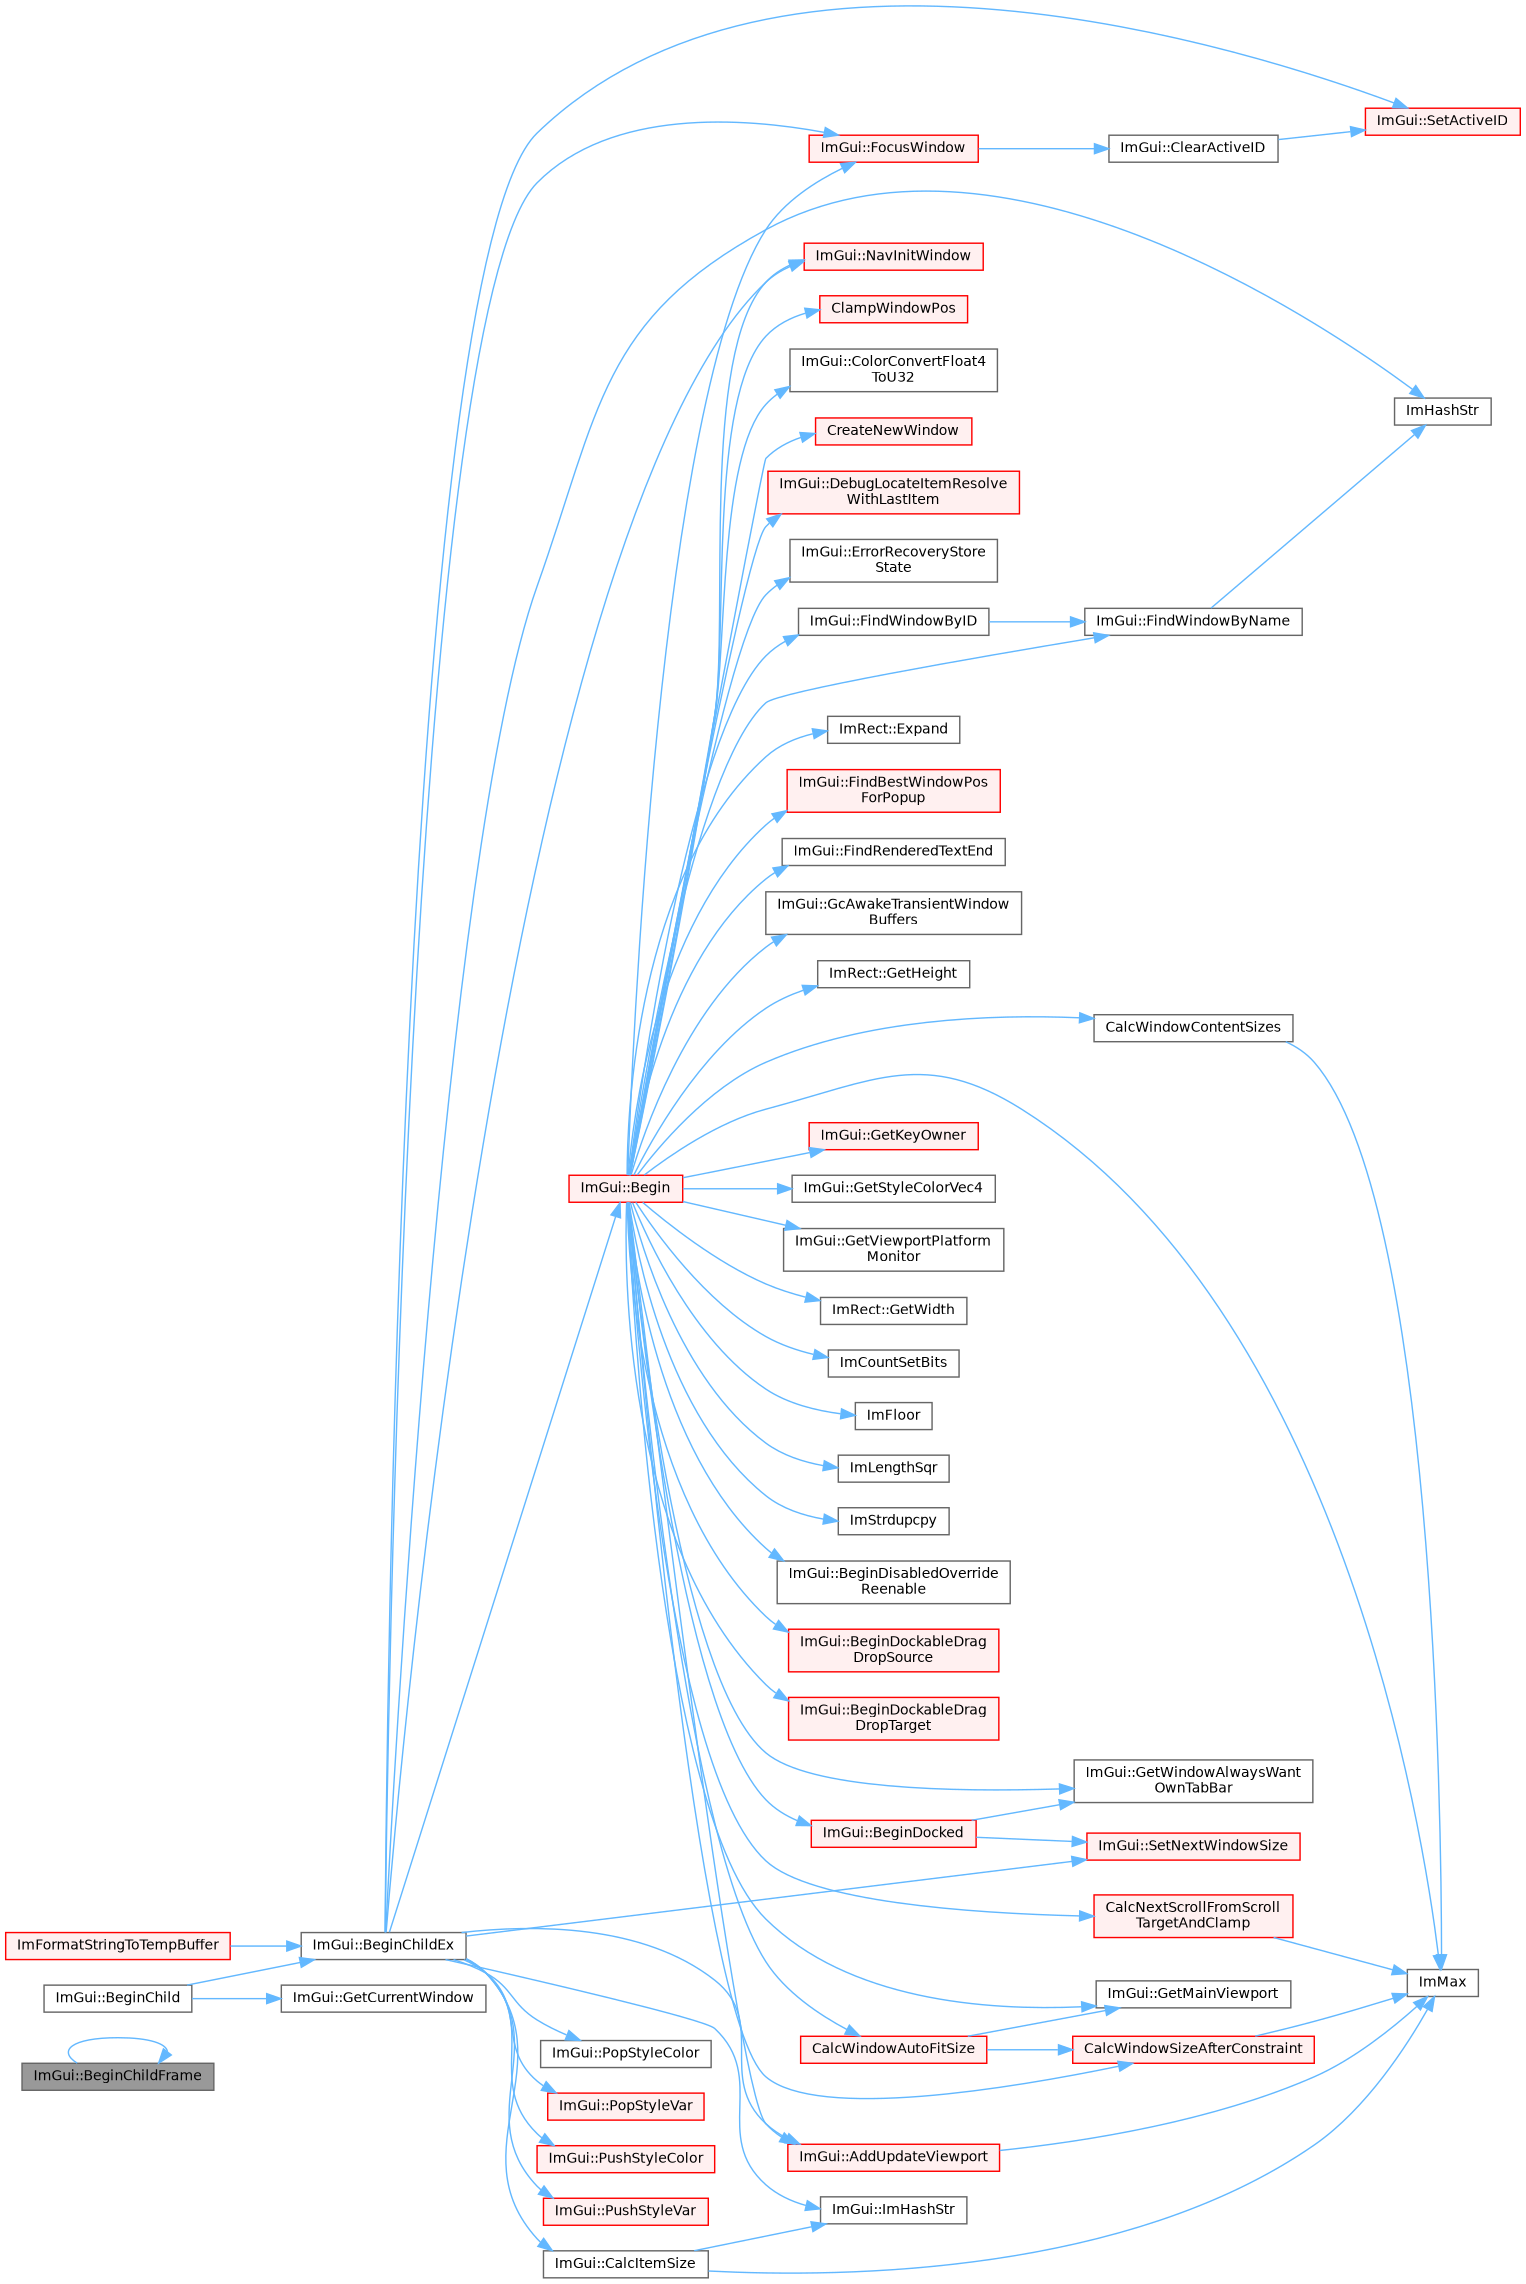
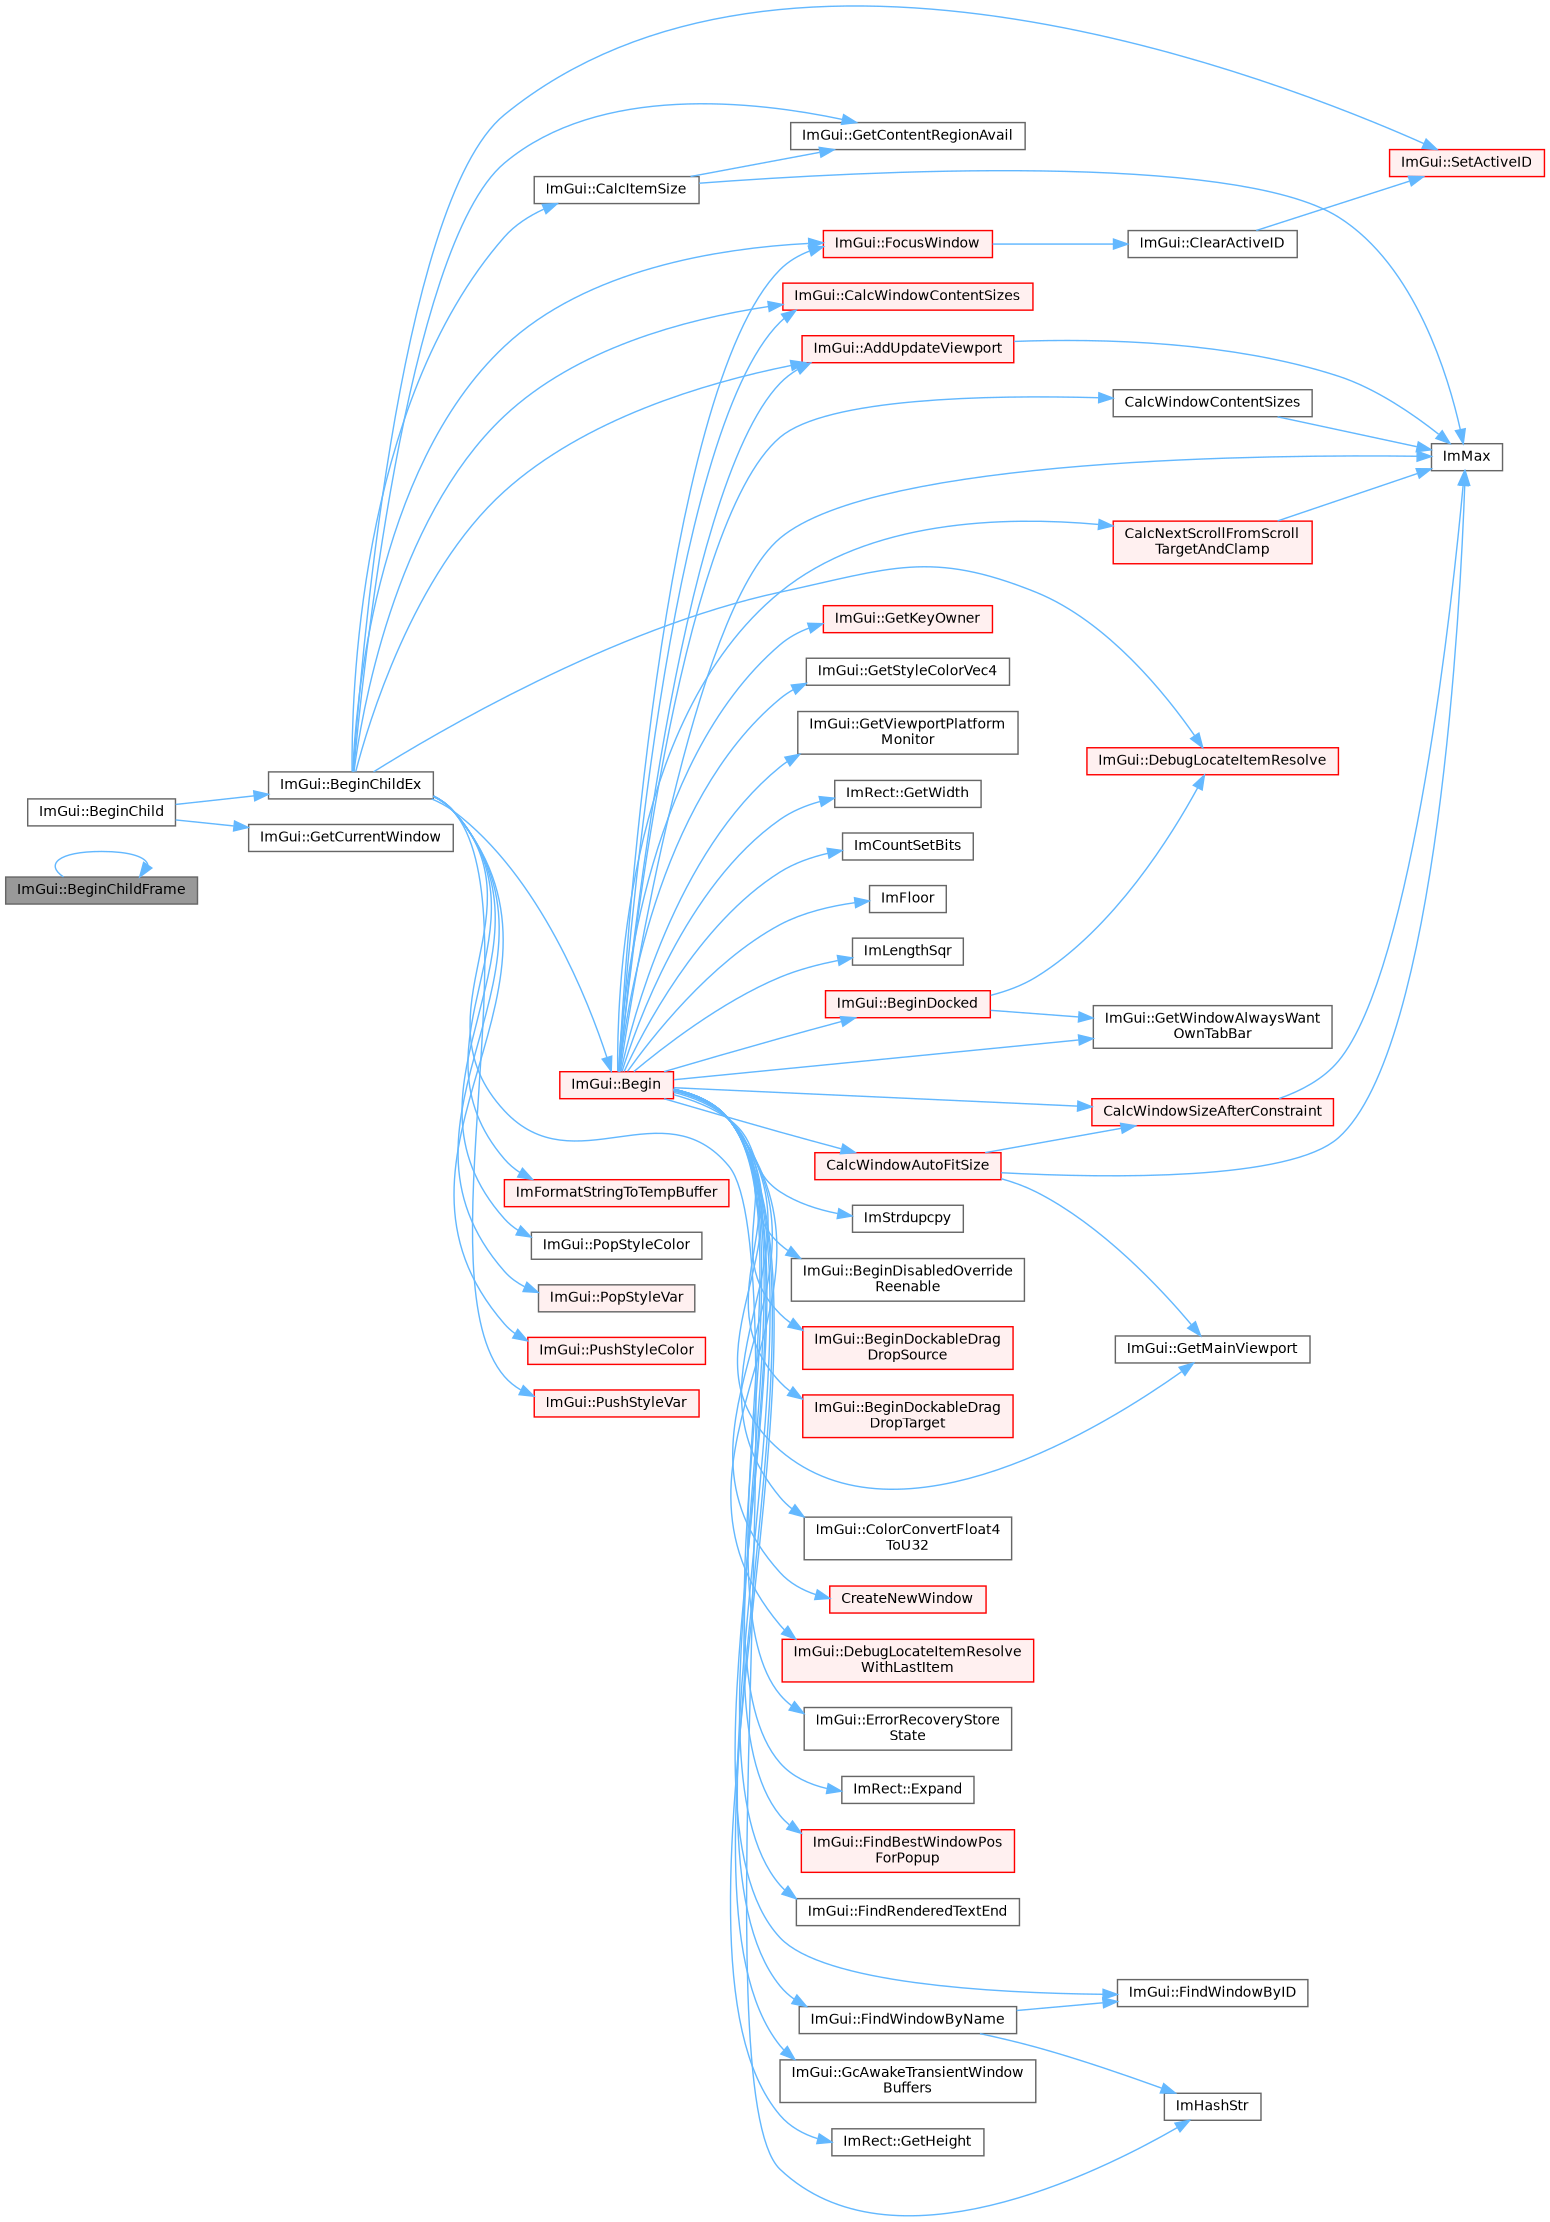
  digraph {
    rankdir=LR
    node [color=grey40 fillcolor=white fontname=Helvetica fontsize=10 shape=box style=filled]
    edge [color=steelblue1 fontname=Helvetica fontsize=10 labelfontname=Helvetica labelfontsize=10 style=solid]
    n1 [color=gray40 fillcolor=grey60 fontcolor=black height=0.2 label="ImGui::BeginChildFrame" width=0.4]
    n2 [height=0.2 label="ImGui::BeginChild" width=0.4]
    n3 [height=0.2 label="ImGui::BeginChildEx" width=0.4]
    n4 [height=0.2 label="ImGui::GetCurrentWindow" width=0.4]
    n5 [color=red fillcolor="#FFF0F0" height=0.2 label="ImGui::Begin" width=0.4]
-   n6 [color=red fillcolor="#FFF0F0" height=0.2 label="ImGui::SetNextWindowSize" width=0.4]
+   n6 [color=red fillcolor="#FFF0F0" height=0.2 label="ImGui::DebugLocateItemResolve" width=0.4]
    n7 [height=0.2 label=ImHashStr width=0.4]
    n8 [color=red fillcolor="#FFF0F0" height=0.2 label="ImGui::FocusWindow" width=0.4]
    n9 [color=red fillcolor="#FFF0F0" height=0.2 label="ImGui::SetActiveID" width=0.4]
-   n10 [color=red fillcolor="#FFF0F0" height=0.2 label="ImGui::NavInitWindow" width=0.4]
+   n10 [color=red fillcolor="#FFF0F0" height=0.2 label="ImGui::CalcWindowContentSizes" width=0.4]
    n11 [height=0.2 label="ImGui::CalcItemSize" width=0.4]
-   n12 [height=0.2 label="ImGui::ImHashStr" width=0.4]
+   n12 [height=0.2 label="ImGui::GetContentRegionAvail" width=0.4]
    n13 [color=red fillcolor="#FFF0F0" height=0.2 label=ImFormatStringToTempBuffer width=0.4]
    n14 [height=0.2 label="ImGui::PopStyleColor" width=0.4]
-   n15 [color=red fillcolor="#FFF0F0" height=0.2 label="ImGui::PopStyleVar" width=0.4]
+   n15 [fillcolor="#FFF0F0" height=0.2 label="ImGui::PopStyleVar" width=0.4]
    n16 [color=red fillcolor="#FFF0F0" height=0.2 label="ImGui::PushStyleColor" width=0.4]
    n17 [color=red fillcolor="#FFF0F0" height=0.2 label="ImGui::PushStyleVar" width=0.4]
    n18 [color=red fillcolor="#FFF0F0" height=0.2 label="ImGui::AddUpdateViewport" width=0.4]
    n19 [height=0.2 label=ImMax width=0.4]
    n20 [height=0.2 label="ImGui::BeginDisabledOverride\lReenable" width=0.4]
    n21 [color=red fillcolor="#FFF0F0" height=0.2 label="ImGui::BeginDockableDrag\lDropSource" width=0.4]
    n22 [color=red fillcolor="#FFF0F0" height=0.2 label="ImGui::BeginDockableDrag\lDropTarget" width=0.4]
    n23 [color=red fillcolor="#FFF0F0" height=0.2 label="ImGui::BeginDocked" width=0.4]
    n24 [height=0.2 label="ImGui::GetWindowAlwaysWant\lOwnTabBar" width=0.4]
    n25 [color=red fillcolor="#FFF0F0" height=0.2 label="CalcNextScrollFromScroll\lTargetAndClamp" width=0.4]
    n26 [color=red fillcolor="#FFF0F0" height=0.2 label=CalcWindowAutoFitSize width=0.4]
    n27 [color=red fillcolor="#FFF0F0" height=0.2 label=CalcWindowSizeAfterConstraint width=0.4]
    n28 [height=0.2 label="ImGui::GetMainViewport" width=0.4]
    n29 [height=0.2 label=CalcWindowContentSizes width=0.4]
-   n30 [color=red fillcolor="#FFF0F0" height=0.2 label=ClampWindowPos width=0.4]
    n31 [height=0.2 label="ImGui::ColorConvertFloat4\lToU32" width=0.4]
    n32 [color=red fillcolor="#FFF0F0" height=0.2 label=CreateNewWindow width=0.4]
    n33 [color=red fillcolor="#FFF0F0" height=0.2 label="ImGui::DebugLocateItemResolve\lWithLastItem" width=0.4]
    n34 [height=0.2 label="ImGui::ErrorRecoveryStore\lState" width=0.4]
    n35 [height=0.2 label="ImRect::Expand" width=0.4]
    n36 [color=red fillcolor="#FFF0F0" height=0.2 label="ImGui::FindBestWindowPos\lForPopup" width=0.4]
    n37 [height=0.2 label="ImGui::FindRenderedTextEnd" width=0.4]
    n38 [height=0.2 label="ImGui::FindWindowByID" width=0.4]
    n39 [height=0.2 label="ImGui::FindWindowByName" width=0.4]
    n40 [height=0.2 label="ImGui::GcAwakeTransientWindow\lBuffers" width=0.4]
    n41 [height=0.2 label="ImRect::GetHeight" width=0.4]
    n42 [color=red fillcolor="#FFF0F0" height=0.2 label="ImGui::GetKeyOwner" width=0.4]
    n43 [height=0.2 label="ImGui::GetStyleColorVec4" width=0.4]
    n44 [height=0.2 label="ImGui::GetViewportPlatform\lMonitor" width=0.4]
    n45 [height=0.2 label="ImRect::GetWidth" width=0.4]
    n46 [height=0.2 label=ImCountSetBits width=0.4]
    n47 [height=0.2 label=ImFloor width=0.4]
    n48 [height=0.2 label=ImLengthSqr width=0.4]
    n49 [height=0.2 label=ImStrdupcpy width=0.4]
    n50 [height=0.2 label="ImGui::ClearActiveID" width=0.4]
    n1 -> n1
    n2 -> n3
    n2 -> n4
    n3 -> n5
    n3 -> n6
    n3 -> n7
    n3 -> n8
    n3 -> n9
    n3 -> n10
    n3 -> n11
    n3 -> n12
-   n13 -> n3
+   n3 -> n13
    n3 -> n14
    n3 -> n15
    n3 -> n16
    n3 -> n17
    n3 -> n18
    n5 -> n8
    n5 -> n10
    n5 -> n18
    n5 -> n19
    n5 -> n20
    n5 -> n21
    n5 -> n22
    n5 -> n23
    n5 -> n24
    n5 -> n25
    n5 -> n26
    n5 -> n27
    n5 -> n28
    n5 -> n29
-   n5 -> n30
    n5 -> n31
    n5 -> n32
    n5 -> n33
    n5 -> n34
    n5 -> n35
    n5 -> n36
    n5 -> n37
    n5 -> n38
    n5 -> n39
    n5 -> n40
    n5 -> n41
    n5 -> n42
    n5 -> n43
    n5 -> n44
    n5 -> n45
    n5 -> n46
    n5 -> n47
    n5 -> n48
    n5 -> n49
    n8 -> n50
    n11 -> n12
    n11 -> n19
    n18 -> n19
    n23 -> n6
    n23 -> n24
    n25 -> n19
+   n26 -> n19
    n26 -> n27
    n26 -> n28
    n27 -> n19
    n29 -> n19
    n39 -> n7
-   n38 -> n39
+   n39 -> n38
    n50 -> n9
  }
